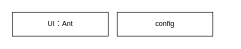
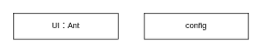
  <mxCell id="0" />
  <mxCell id="1" parent="0" />
  <mxCell id="2" value="UI：Ant" style="rounded=0;whiteSpace=wrap;html=1;" parent="1" vertex="1"><mxGeometry x="20" y="20" width="160" height="40" as="geometry" /></mxCell>
- <mxCell id="3" value="config" style="rounded=0;whiteSpace=wrap;html=1;" parent="1" vertex="1"><mxGeometry x="195" y="20" width="160" height="40" as="geometry" /></mxCell>
+ <mxCell id="3" value="config" style="rounded=0;whiteSpace=wrap;html=1;" parent="1" vertex="1"><mxGeometry x="220" y="20" width="160" height="40" as="geometry" /></mxCell>
